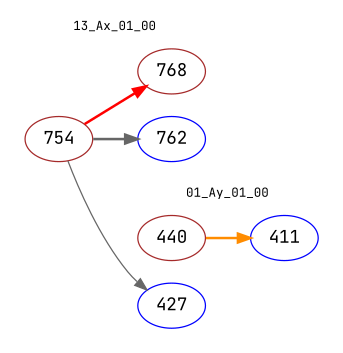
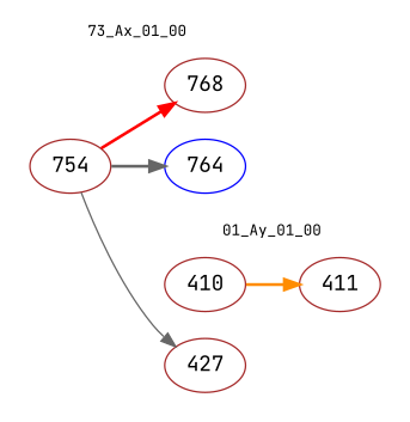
  digraph {
    fontname="JetBrains Mono"
    rankdir=LR
    node [color=brown fontname="JetBrains Mono"]
    edge [color=gray40 fontname="JetBrains Mono" style=bold]
-   n1 [label=440]
-   n2 [color=blue label=411]
-   n3 [color=blue label=427]
+   n1 [label=410]
+   n2 [label=411]
+   n3 [label=427]
    n4 [label=754]
-   n5 [color=blue label=762]
+   n5 [color=blue label=764]
    n6 [label=768]
    subgraph cluster_1 {
      color=white
      fontsize=10
      label="01_Ay_01_00"
      n1
      n2
      n3
    }
    subgraph cluster_2 {
      color=white
      fontsize=10
-     label="13_Ax_01_00"
+     label="73_Ax_01_00"
      n4
      n5
      n6
    }
    n1 -> n2 [color=darkorange]
    n4 -> n3 [style=solid]
    n4 -> n5
    n4 -> n6 [color=red]
  }
